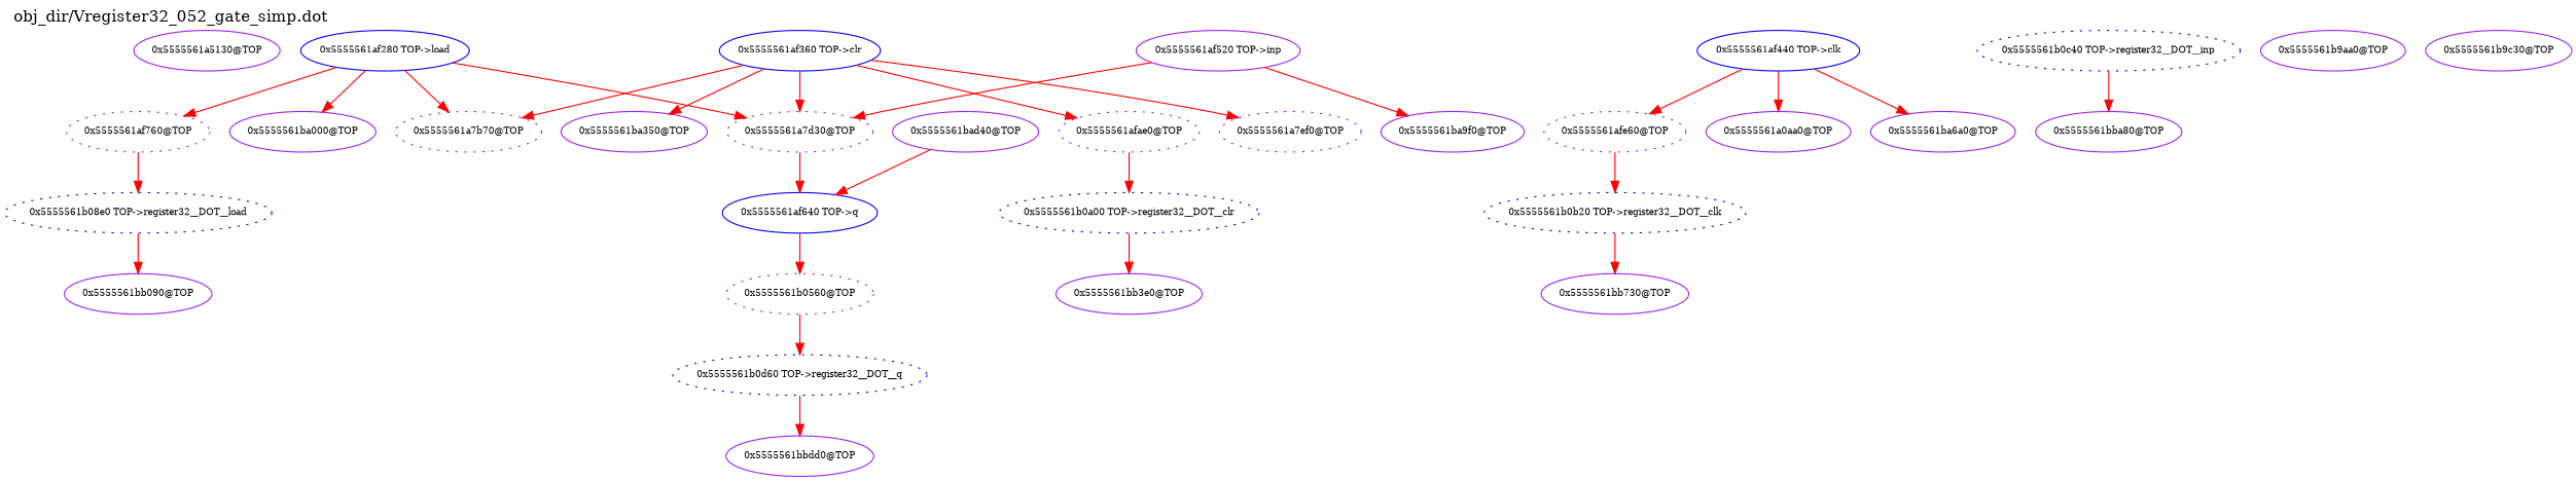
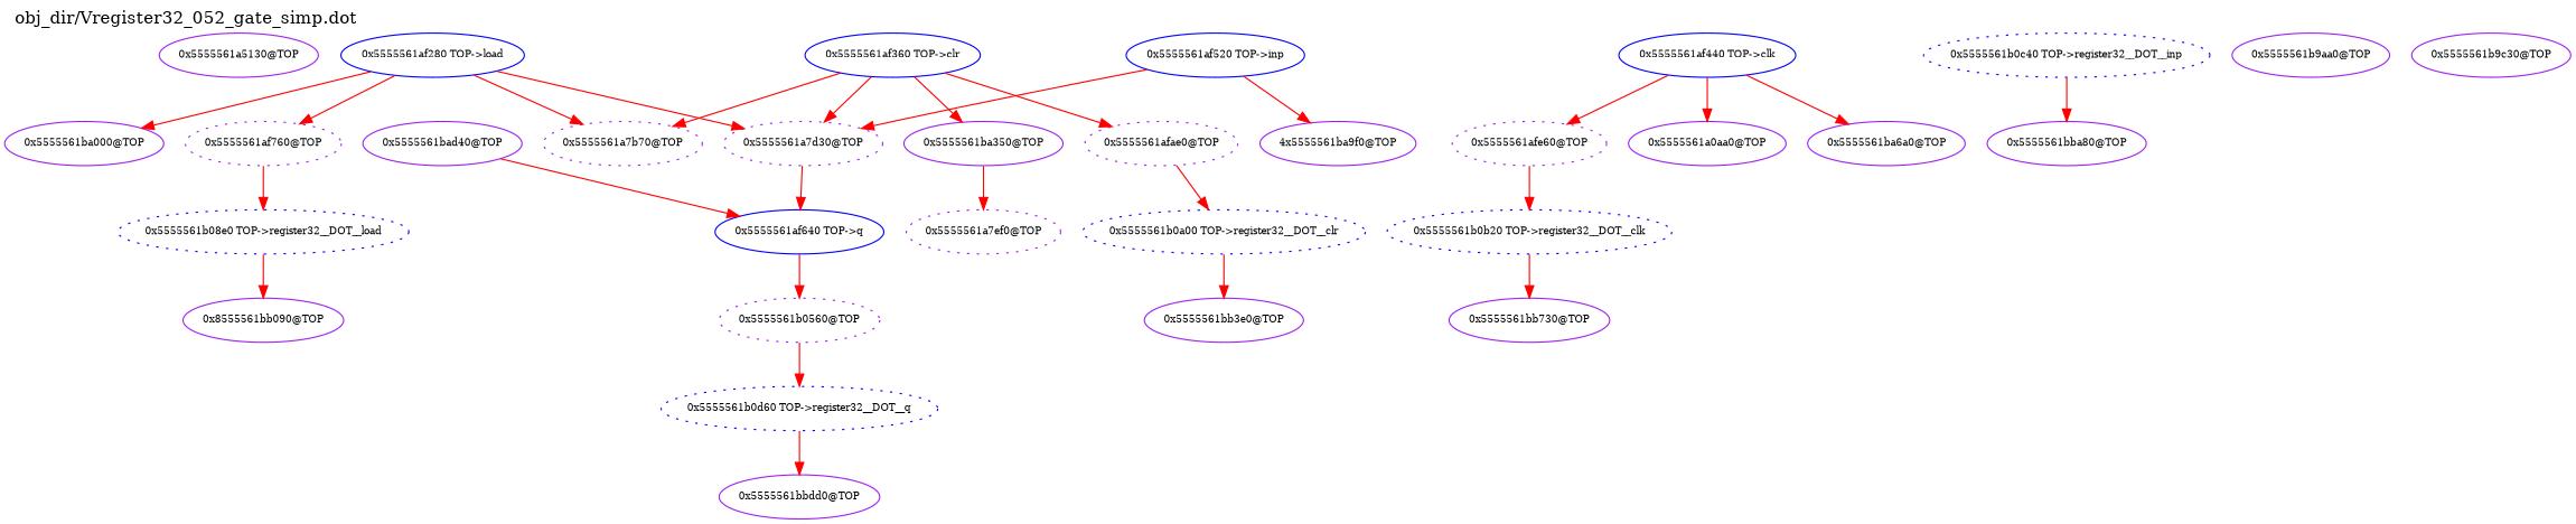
  digraph {
    label="obj_dir/Vregister32_052_gate_simp.dot"
    labeljust=l
    labelloc=t
    rankdir=TB
    node [color=purple fontsize=8]
    edge [color=red fontsize=8 weight=1]
    n1 [label="0x5555561a5130@TOP"]
    n2 [label="0x5555561af760@TOP" style=dotted]
    n3 [color=blue label="0x5555561b08e0 TOP->register32__DOT__load" style=dotted]
-   n4 [label="0x5555561bb090@TOP"]
+   n4 [label="0x8555561bb090@TOP"]
    n5 [color=blue label="0x5555561af280 TOP->load"]
    n6 [label="0x5555561a7d30@TOP" style=dotted]
    n7 [label="0x5555561a7b70@TOP" style=dotted]
    n8 [label="0x5555561ba000@TOP"]
    n9 [color=blue label="0x5555561af640 TOP->q"]
    n10 [label="0x5555561afae0@TOP" style=dotted]
    n11 [color=blue label="0x5555561b0a00 TOP->register32__DOT__clr" style=dotted]
    n12 [label="0x5555561bb3e0@TOP"]
    n13 [color=blue label="0x5555561af360 TOP->clr"]
    n14 [label="0x5555561a7ef0@TOP" style=dotted]
    n15 [label="0x5555561ba350@TOP"]
    n16 [label="0x5555561afe60@TOP" style=dotted]
    n17 [color=blue label="0x5555561b0b20 TOP->register32__DOT__clk" style=dotted]
    n18 [label="0x5555561bb730@TOP"]
    n19 [color=blue label="0x5555561af440 TOP->clk"]
    n20 [label="0x5555561a0aa0@TOP"]
    n21 [label="0x5555561ba6a0@TOP"]
    n22 [color=blue label="0x5555561b0c40 TOP->register32__DOT__inp" style=dotted]
    n23 [label="0x5555561bba80@TOP"]
-   n24 [label="0x5555561af520 TOP->inp"]
-   n25 [label="0x5555561ba9f0@TOP"]
+   n24 [color=blue label="0x5555561af520 TOP->inp"]
+   n25 [label="4x5555561ba9f0@TOP"]
    n26 [label="0x5555561b0560@TOP" style=dotted]
    n27 [color=blue label="0x5555561b0d60 TOP->register32__DOT__q" style=dotted]
    n28 [label="0x5555561bbdd0@TOP"]
    n29 [label="0x5555561bad40@TOP"]
    n30 [label="0x5555561b9aa0@TOP"]
    n31 [label="0x5555561b9c30@TOP"]
    n2 -> n3
    n3 -> n4
    n5 -> n2
    n5 -> n6
    n5 -> n7
    n5 -> n8
    n6 -> n9 [weight=2]
    n9 -> n26
    n10 -> n11
    n11 -> n12
    n13 -> n6
    n13 -> n7
    n13 -> n10
-   n13 -> n14
+   n15 -> n14
    n13 -> n15
    n16 -> n17
    n17 -> n18
    n19 -> n16
    n19 -> n20
    n19 -> n21
    n22 -> n23
    n24 -> n6
    n24 -> n25
    n26 -> n27
    n27 -> n28
    n29 -> n9
  }
